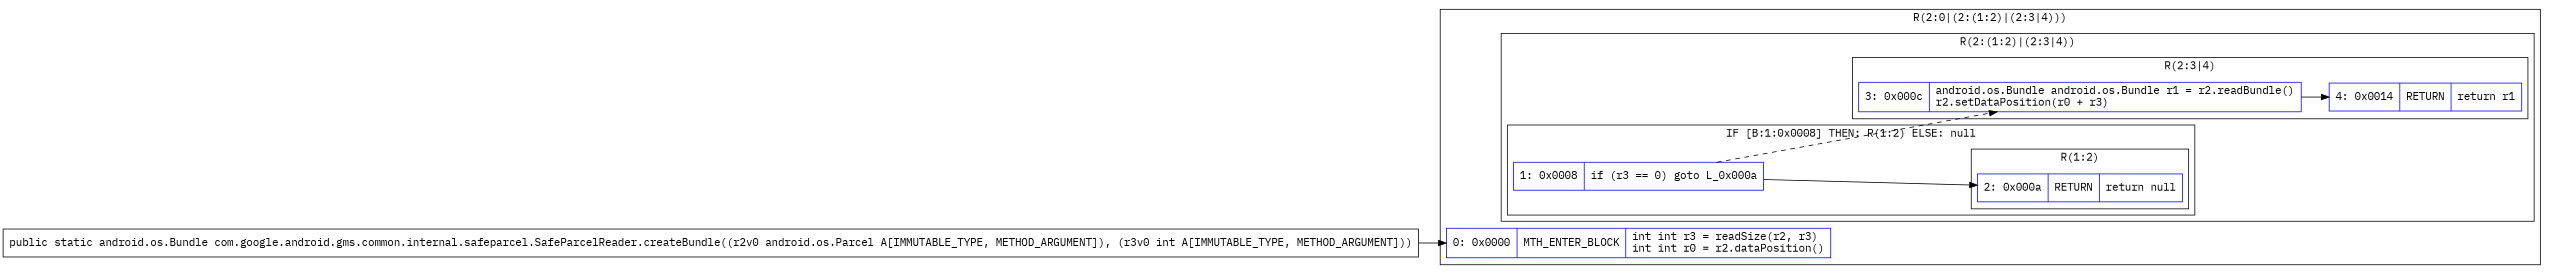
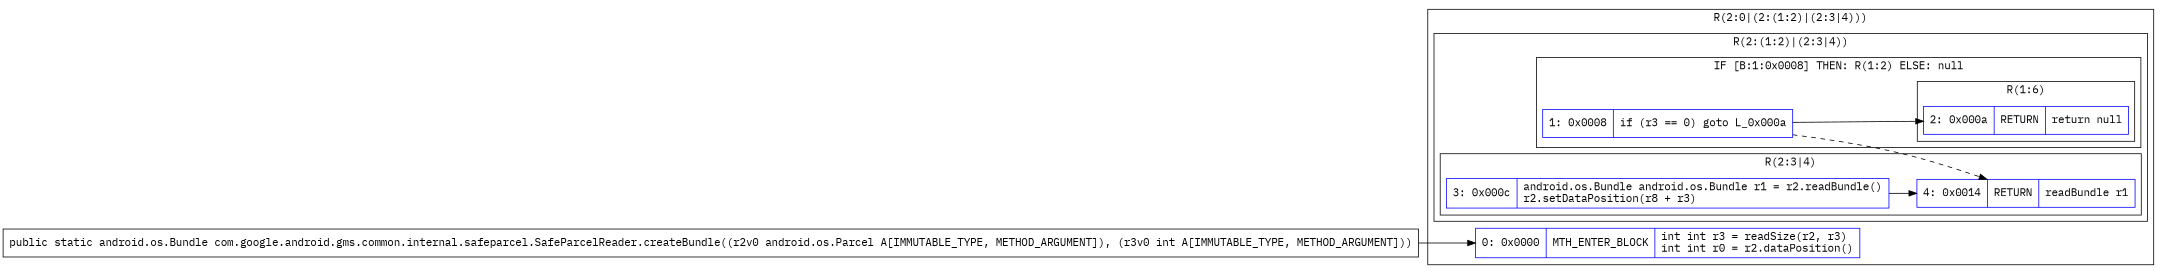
  digraph {
    fontname="IBM Plex Mono"
    rankdir=LR
    node [color=blue fontname="IBM Plex Mono" shape=record]
    edge [fontname="IBM Plex Mono"]
    n1 [label="{2\:\ 0x000a|RETURN\l|return null\l}"]
    n2 [label="{1\:\ 0x0008|if (r3 == 0) goto L_0x000a\l}"]
-   n3 [label="{3\:\ 0x000c|android.os.Bundle android.os.Bundle r1 = r2.readBundle()\lr2.setDataPosition(r0 + r3)\l}"]
-   n4 [label="{4\:\ 0x0014|RETURN\l|return r1\l}"]
+   n3 [label="{3\:\ 0x000c|android.os.Bundle android.os.Bundle r1 = r2.readBundle()\lr2.setDataPosition(r8 + r3)\l}"]
+   n4 [label="{4\:\ 0x0014|RETURN\l|readBundle r1\l}"]
    n5 [label="{0\:\ 0x0000|MTH_ENTER_BLOCK\l|int int r3 = readSize(r2, r3)\lint int r0 = r2.dataPosition()\l}"]
    n6 [label="{public static android.os.Bundle com.google.android.gms.common.internal.safeparcel.SafeParcelReader.createBundle((r2v0 android.os.Parcel A[IMMUTABLE_TYPE, METHOD_ARGUMENT]), (r3v0 int A[IMMUTABLE_TYPE, METHOD_ARGUMENT])) }" color=""]
    subgraph cluster_1 {
      label="R(2:0|(2:(1:2)|(2:3|4)))"
      n5
      subgraph cluster_2 {
        label="R(2:(1:2)|(2:3|4))"
        subgraph cluster_3 {
          label="IF [B:1:0x0008] THEN: R(1:2) ELSE: null"
          n2
          subgraph cluster_4 {
-           label="R(1:2)"
+           label="R(1:6)"
            n1
          }
        }
        subgraph cluster_5 {
          label="R(2:3|4)"
          n3
          n4
        }
      }
    }
    n2 -> n1
-   n2 -> n3 [style=dashed]
+   n2 -> n4 [style=dashed]
    n3 -> n4
    n6 -> n5
  }
